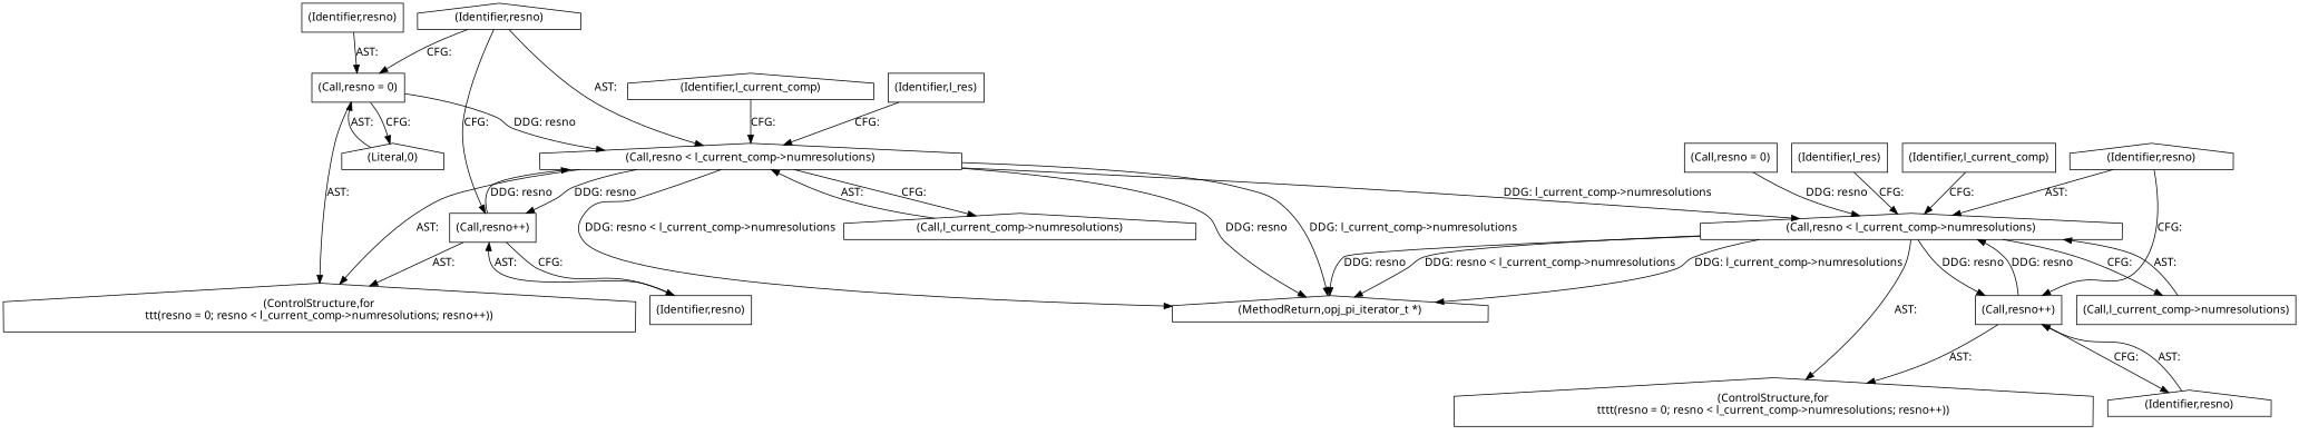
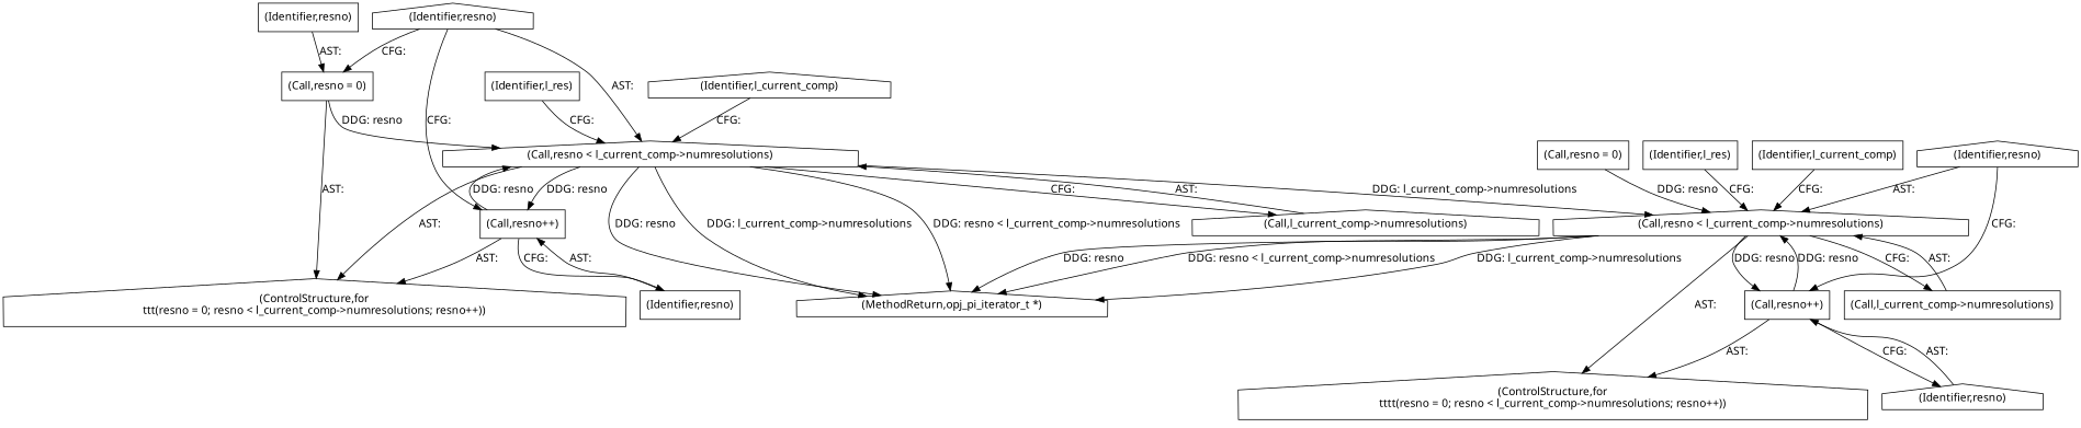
  digraph {
    fontname="Noto Sans"
    node [shape=house fontname="Noto Sans"]
    edge [fontname="Noto Sans"]
    n1 [label="(Call,resno < l_current_comp->numresolutions)"]
    n2 [label="(Call,resno++)" shape=box]
    n3 [label="(Call,resno < l_current_comp->numresolutions)"]
    n4 [label="(Call,l_current_comp->numresolutions)"]
    n5 [label="(MethodReturn,opj_pi_iterator_t *)"]
    n6 [label="(ControlStructure,for\n\t\t\t(resno = 0; resno < l_current_comp->numresolutions; resno++))"]
    n7 [label="(Identifier,resno)" shape=box]
    n8 [label="(Call,resno = 0)" shape=box]
-   n9 [label="(Literal,0)"]
    n10 [label="(Call,resno++)" shape=box]
    n11 [label="(ControlStructure,for\n\t\t\t\t(resno = 0; resno < l_current_comp->numresolutions; resno++))"]
    n12 [label="(Call,l_current_comp->numresolutions)" shape=box]
    n13 [label="(Identifier,resno)"]
    n14 [label="(Identifier,resno)"]
    n15 [label="(Call,resno = 0)" shape=box]
    n16 [label="(Identifier,l_res)" shape=box]
    n17 [label="(Identifier,l_current_comp)" shape=box]
    n18 [label="(Identifier,l_current_comp)"]
    n19 [label="(Identifier,resno)" shape=box]
    n20 [label="(Identifier,resno)"]
    n21 [label="(Identifier,l_res)" shape=box]
    n1 -> n2 [label="DDG: resno"]
    n1 -> n3 [label="DDG: l_current_comp->numresolutions"]
    n1 -> n4 [label="CFG: "]
    n1 -> n5 [label="DDG: l_current_comp->numresolutions"]
    n1 -> n5 [label="DDG: resno < l_current_comp->numresolutions"]
    n1 -> n5 [label="DDG: resno"]
    n1 -> n6 [label="AST: "]
    n2 -> n1 [label="DDG: resno"]
    n2 -> n6 [label="AST: "]
    n2 -> n7 [label="CFG: "]
    n3 -> n5 [label="DDG: resno"]
    n3 -> n5 [label="DDG: resno < l_current_comp->numresolutions"]
    n3 -> n5 [label="DDG: l_current_comp->numresolutions"]
    n3 -> n10 [label="DDG: resno"]
    n3 -> n11 [label="AST: "]
    n3 -> n12 [label="CFG: "]
    n4 -> n1 [label="AST: "]
    n7 -> n2 [label="AST: "]
    n8 -> n1 [label="DDG: resno"]
    n8 -> n6 [label="AST: "]
-   n8 -> n9 [label="CFG: "]
-   n9 -> n8 [label="AST: "]
    n10 -> n3 [label="DDG: resno"]
    n10 -> n11 [label="AST: "]
    n10 -> n13 [label="CFG: "]
    n12 -> n3 [label="AST: "]
    n13 -> n10 [label="AST: "]
    n14 -> n1 [label="AST: "]
    n14 -> n2 [label="CFG: "]
    n14 -> n8 [label="CFG: "]
    n15 -> n3 [label="DDG: resno"]
    n16 -> n3 [label="CFG: "]
    n17 -> n3 [label="CFG: "]
    n18 -> n1 [label="CFG: "]
    n19 -> n8 [label="AST: "]
    n20 -> n3 [label="AST: "]
    n20 -> n10 [label="CFG: "]
    n21 -> n1 [label="CFG: "]
  }
